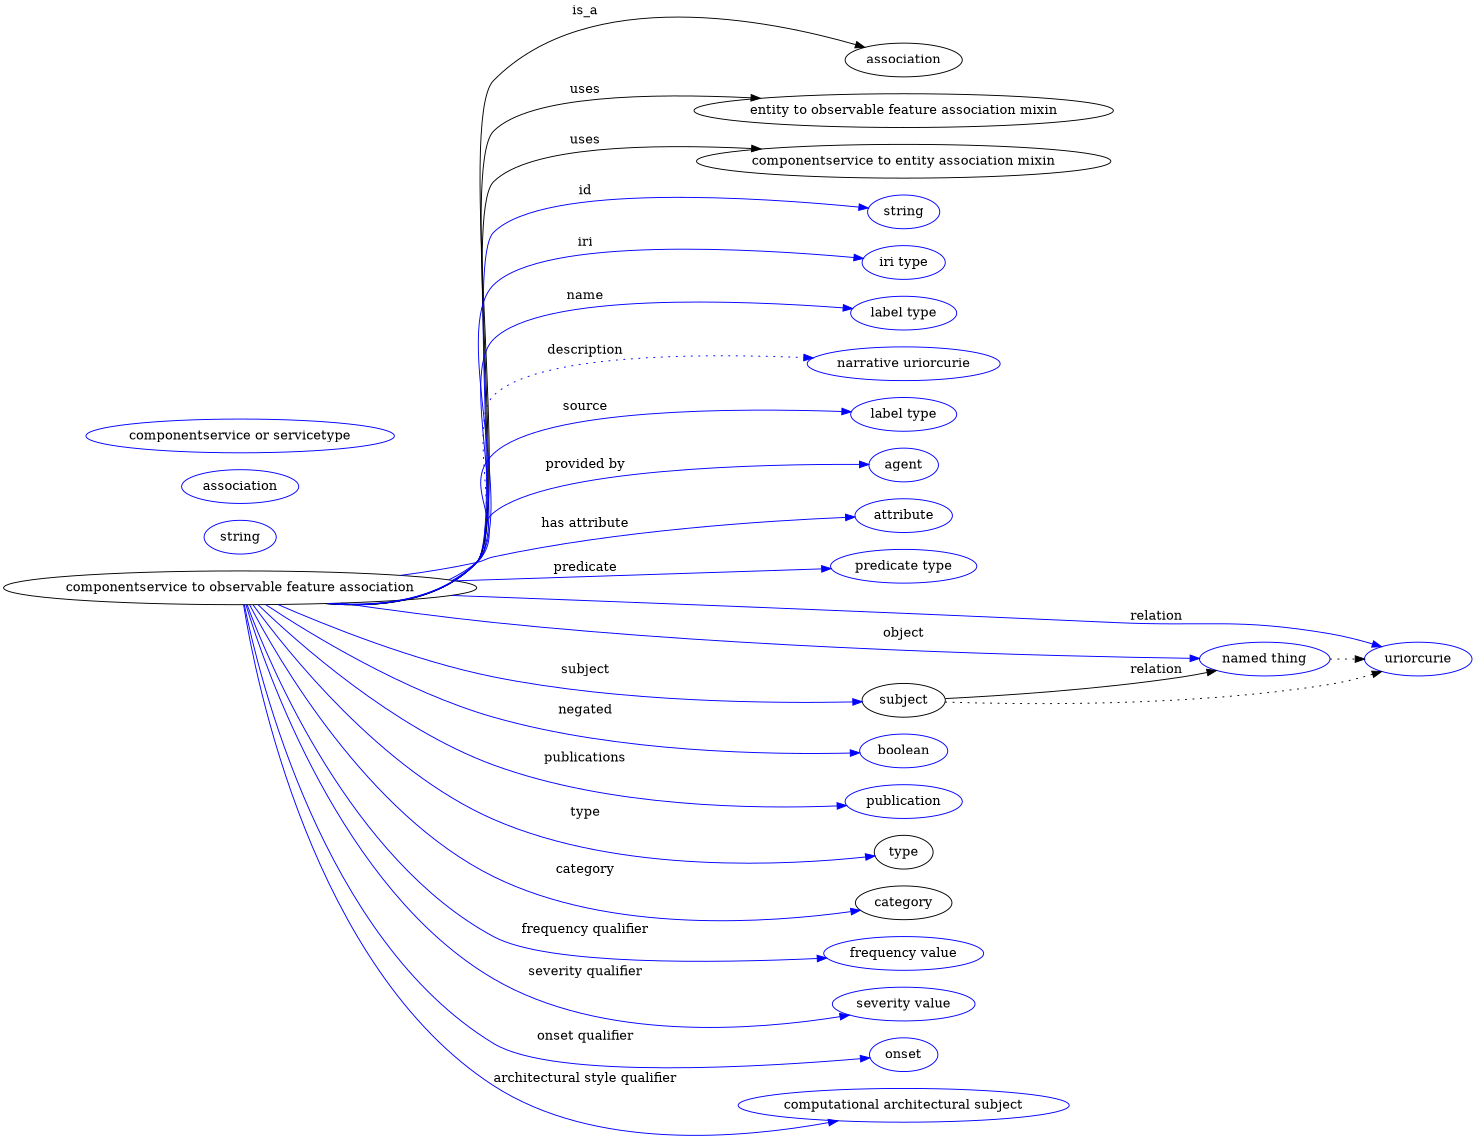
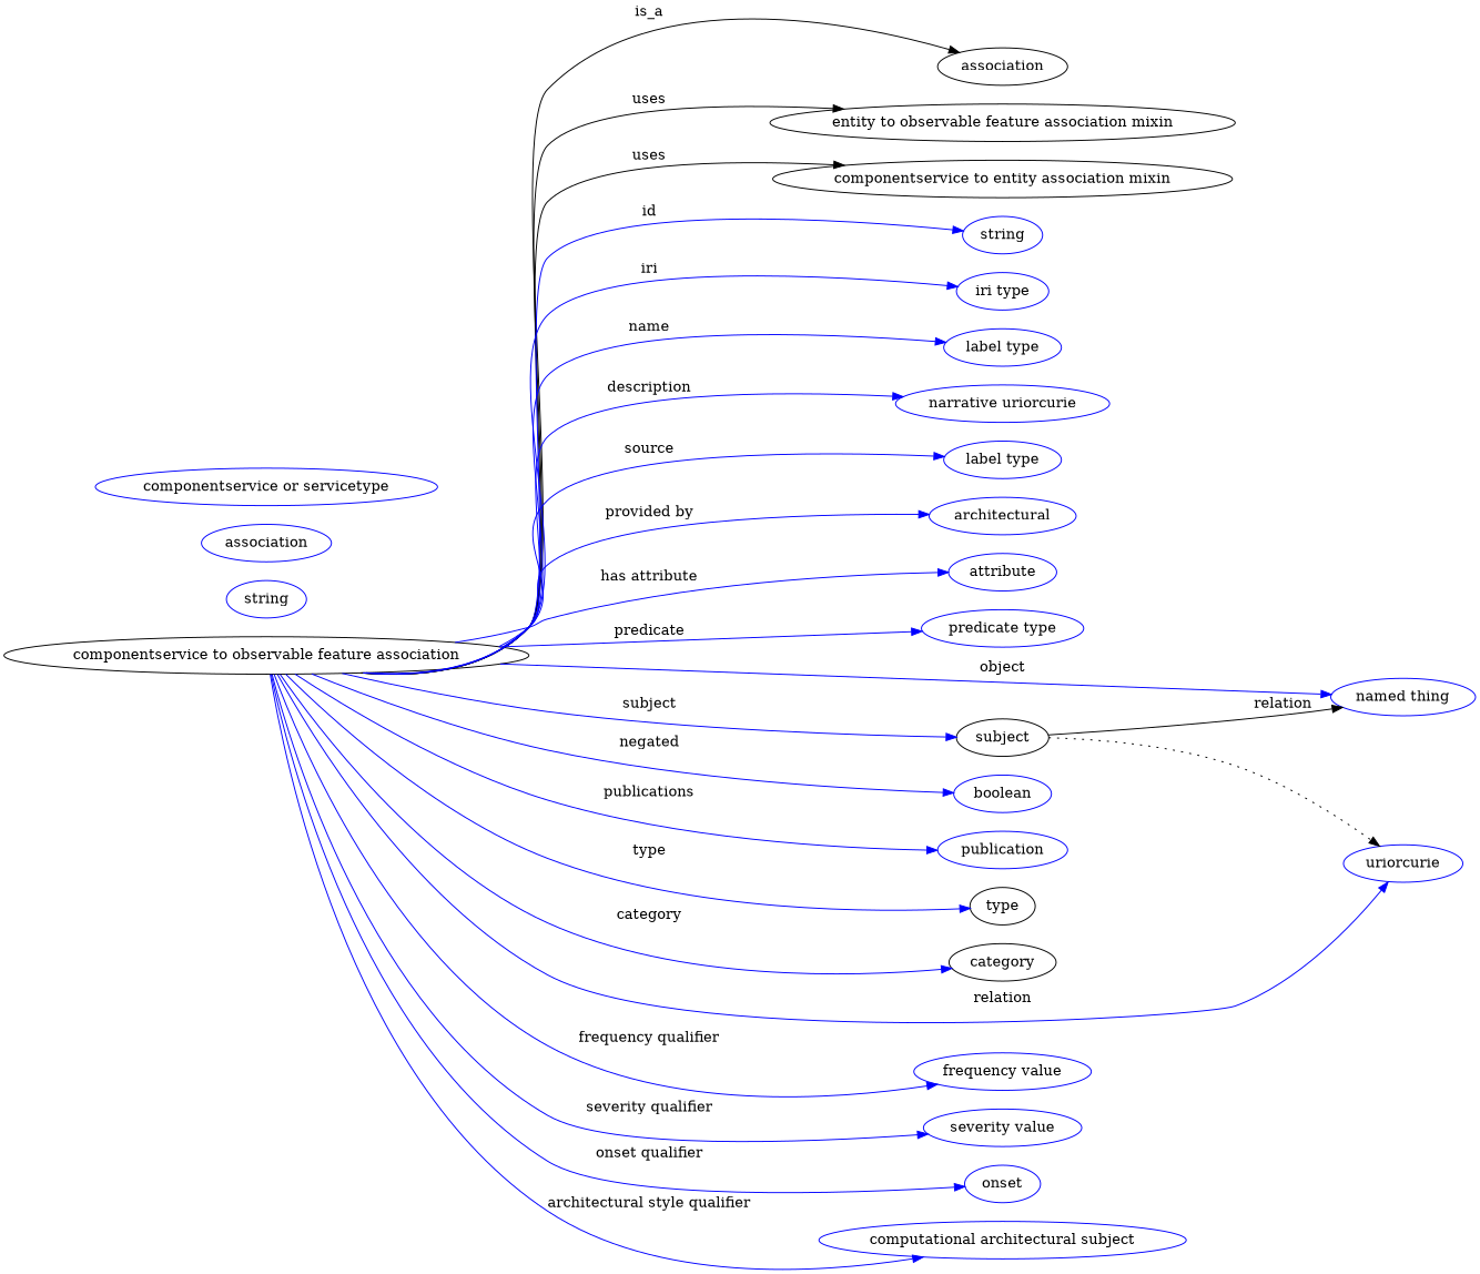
  digraph {
    rankdir=LR
    node [color=blue]
    edge [color=blue style=solid]
    n1 [height=0.5 label="componentservice to observable feature association" width=7.0049 color=""]
    association [height=0.5 width=1.7332 color=""]
    "entity to observable feature association mixin" [height=0.5 width=6.2106 color=""]
    "componentservice to entity association mixin" [height=0.5 width=6.1383 color=""]
    n5 [height=0.5 label=string width=1.0652]
    n6 [height=0.5 label="iri type" width=1.2277]
    n7 [height=0.5 label="label type" width=1.5707]
    n8 [height=0.5 label="narrative uriorcurie" width=2.0943]
    n9 [height=0.5 label="label type" width=1.5707]
-   n10 [height=0.5 label=agent width=1.0291]
+   n10 [height=0.5 label=architectural width=1.0291]
    n11 [height=0.5 label=attribute width=1.4443]
    n12 [height=0.5 label="predicate type" width=2.1665]
    n13 [height=0.5 label="named thing" width=1.9318]
    n14 [height=0.5 label=uriorcurie width=1.5887]
    n15 [height=0.5 label=boolean width=1.2999]
    n16 [height=0.5 label=publication width=1.7332]
    type [height=0.5 width=0.86659 color=""]
    category [height=0.5 width=1.4263 color=""]
    subject [height=0.5 width=1.2277 color=""]
    n20 [height=0.5 label="frequency value" width=2.3651]
    n21 [height=0.5 label="severity value" width=2.1123]
    n22 [height=0.5 label=onset width=1.011]
    n23 [height=0.5 label="computational architectural subject" width=4.5857]
    n24 [height=0.5 label=string width=1.0652]
    n25 [height=0.5 label=association width=1.7332]
    n26 [height=0.5 label="componentservice or servicetype" width=4.5677]
    n1 -> association [label=is_a color="" style=""]
    n1 -> "entity to observable feature association mixin" [label=uses color="" style=""]
    n1 -> "componentservice to entity association mixin" [label=uses color="" style=""]
    n1 -> n5 [label=id]
    n1 -> n6 [label=iri]
    n1 -> n7 [label=name]
-   n1 -> n8 [label=description style=dotted]
+   n1 -> n8 [label=description]
    n1 -> n9 [label=source]
    n1 -> n10 [label="provided by"]
    n1 -> n11 [label="has attribute"]
    n1 -> n12 [label=predicate]
    n1 -> n13 [label=object]
    n1 -> n14 [label=relation]
    n1 -> n15 [label=negated]
    n1 -> n16 [label=publications]
    n1 -> type [label=type]
    n1 -> category [label=category]
    n1 -> subject [label=subject]
    n1 -> n20 [label="frequency qualifier"]
    n1 -> n21 [label="severity qualifier"]
    n1 -> n22 [label="onset qualifier"]
    n1 -> n23 [label="architectural style qualifier"]
-   n13 -> n14 [style=dotted color=""]
    subject -> n13 [label=relation color="" style=""]
    subject -> n14 [style=dotted color=""]
  }
